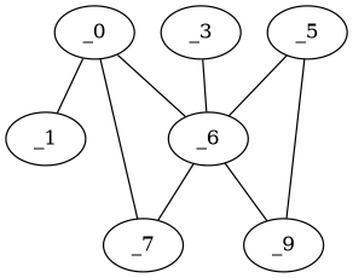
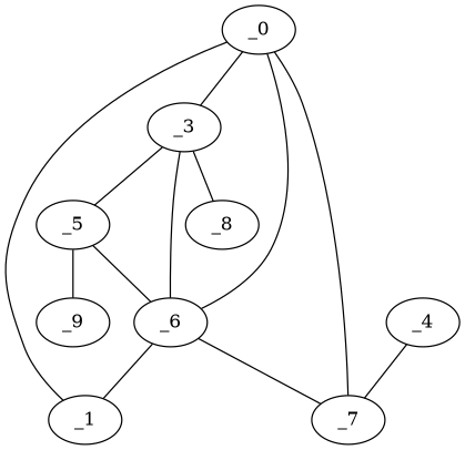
  graph {
    fontname="DejaVu Serif"
    node [fontname="DejaVu Serif" x=125]
    edge [fontname="DejaVu Serif" valence=2]
    _0 [x=85 y=31]
    _1 [x=104 y=17]
    _3 [x=110 y=78]
    _6 [x=124 y=52]
    _7 [y=47]
    _5 [x=123 y=59]
+   _8 [y=92]
+   _4 [x=113 y=24]
    _9 [x=126 y=81]
    _0 -- _1 [valence=1]
+   _0 -- _3 [valence=1]
    _0 -- _6
    _0 -- _7
    _3 -- _6 [valence=1]
+   _3 -- _5
+   _3 -- _8 [valence=1]
    _6 -- _7
-   _6 -- _9
+   _6 -- _1
    _5 -- _6
    _5 -- _9
+   _4 -- _7 [valence=1]
  }
